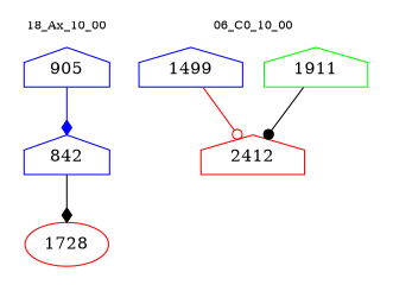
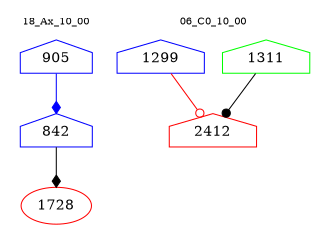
  digraph {
    node [color=blue shape=house]
    edge [arrowhead=diamond color=black]
    n1 [label=905]
    n2 [label=842]
    n3 [color=red label=1728 shape=ellipse]
-   n4 [color=green label=1911]
-   n5 [label=1499]
+   n4 [color=green label=1311]
+   n5 [label=1299]
    n6 [color=red label=2412]
    subgraph cluster_1 {
      color=white
      fontsize=10
      label="18_Ax_10_00"
      n1
      n2
      n3
    }
    subgraph cluster_2 {
      color=white
      fontsize=10
      label="06_C0_10_00"
      n4
      n5
      n6
    }
    n1 -> n2 [color=blue]
    n2 -> n3
    n4 -> n6 [arrowhead=dot]
    n5 -> n6 [arrowhead=odot color=red]
  }
